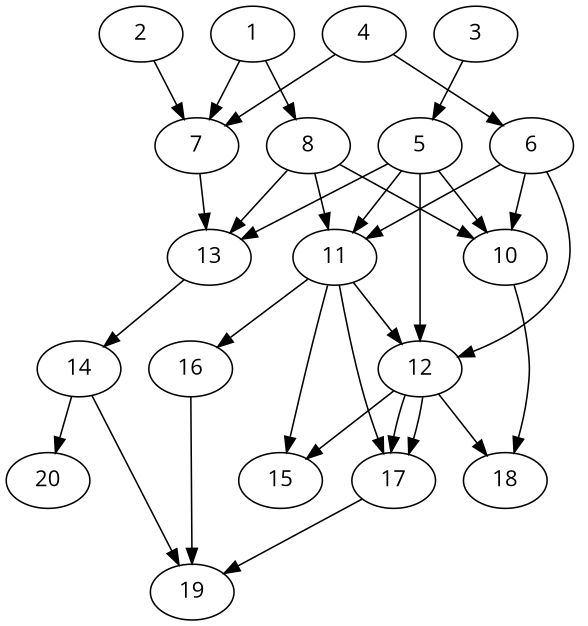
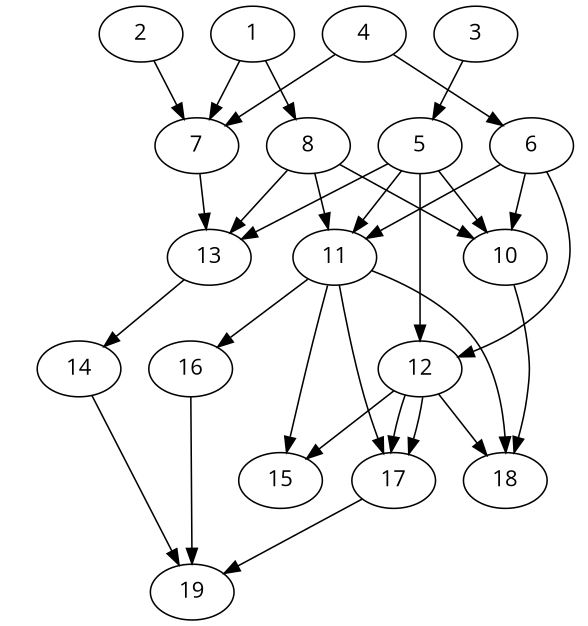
  digraph {
    fontname="Open Sans"
    node [alpha=0.01 fontname="Open Sans"]
    edge [fontname="Open Sans"]
    1 [alpha=0.14 expect_size=19891200]
    7 [expect_size=5937152]
    8 [alpha=0.02 expect_size=23646208]
    13 [expect_size=13313024]
    10 [alpha=0.14 expect_size=27071488]
    11 [alpha=0.09 expect_size=49051648]
    12 [alpha=0.05 expect_size=35892224]
    15 [alpha=0.17 expect_size=33718272]
    18 [expect_size=41051136]
    17 [alpha=0.11 expect_size=37647360]
    14 [alpha=0.00 expect_size=34721792]
    16 [alpha=0.11 expect_size=49525760]
    2 [alpha=0.10 expect_size=51385344]
    3 [alpha=0.09 expect_size=47610880]
    5 [alpha=0.07 expect_size=45680640]
    4 [alpha=0.20 expect_size=26985472]
    6 [alpha=0.15 expect_size=26473472]
    19 [alpha=0.15 expect_size=45887488]
-   20 [alpha=0.06 expect_size=32777216]
    1 -> 7
    1 -> 8
    7 -> 13
    8 -> 13
    8 -> 10
    8 -> 11
    13 -> 14
    10 -> 18
    11 -> 15
-   11 -> 12
+   11 -> 18
    11 -> 17
    11 -> 16
    12 -> 15
    12 -> 18
    12 -> 17
    12 -> 17
    17 -> 19
    14 -> 19
-   14 -> 20
    16 -> 19
    2 -> 7
    3 -> 5
    5 -> 13
    5 -> 10
    5 -> 11
    5 -> 12
    4 -> 7
    4 -> 6
    6 -> 10
    6 -> 11
    6 -> 12
  }
